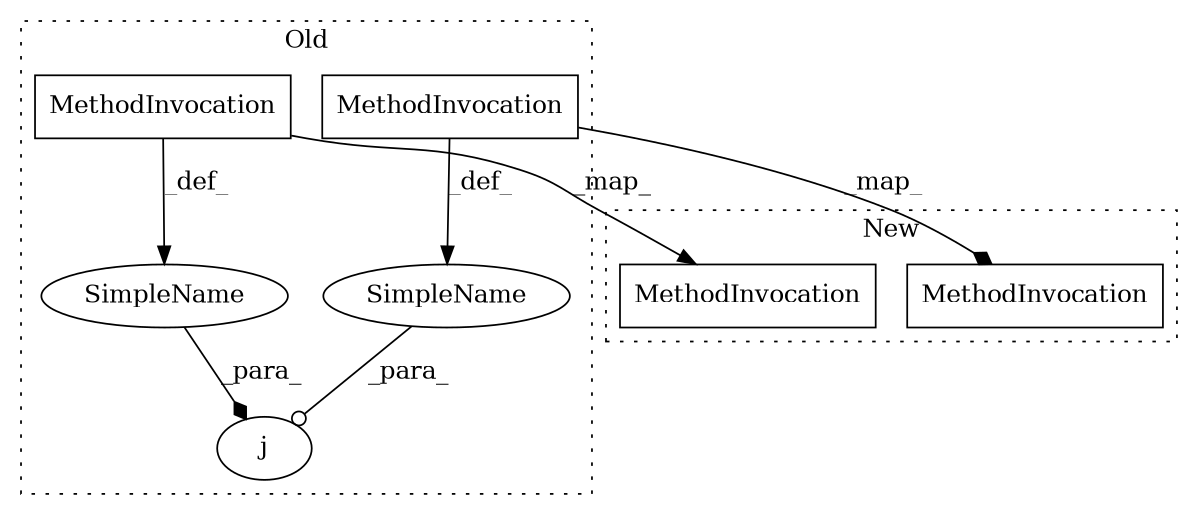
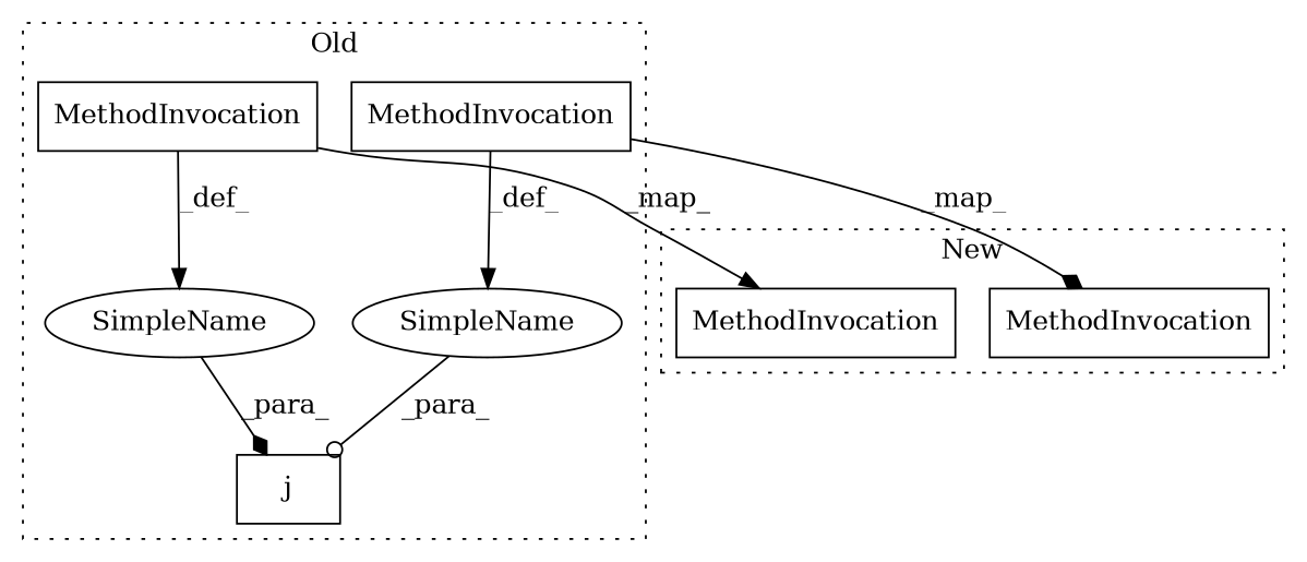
  digraph {
    node [a=32 l="6,1" shape=box]
    edge [arrowhead=normal]
    n1 [label=MethodInvocation s="19554,19566"]
    n2 [label=MethodInvocation s="19528,19540"]
    n3 [a=42 label=SimpleName shape=ellipse l=""]
    n4 [a=42 label=SimpleName shape=ellipse l=""]
-   n5 [a=106 l=39 label=j s=19528 shape=ellipse]
+   n5 [a=106 l=39 label=j s=19528]
    n6 [label=MethodInvocation s="19520,19532"]
    n7 [label=MethodInvocation s="19491,19503"]
    subgraph cluster_1 {
      label=Old
      style=dotted
      n1
      n2
      n3
      n4
      n5
    }
    subgraph cluster_2 {
      label=New
      style=dotted
      n6
      n7
    }
    n1 -> n4 [label=_def_]
    n1 -> n6 [label=_map_]
    n2 -> n3 [label=_def_]
    n2 -> n7 [label=_map_ arrowhead=diamond]
    n3 -> n5 [label=_para_ arrowhead=odot]
    n4 -> n5 [label=_para_ arrowhead=diamond]
  }
